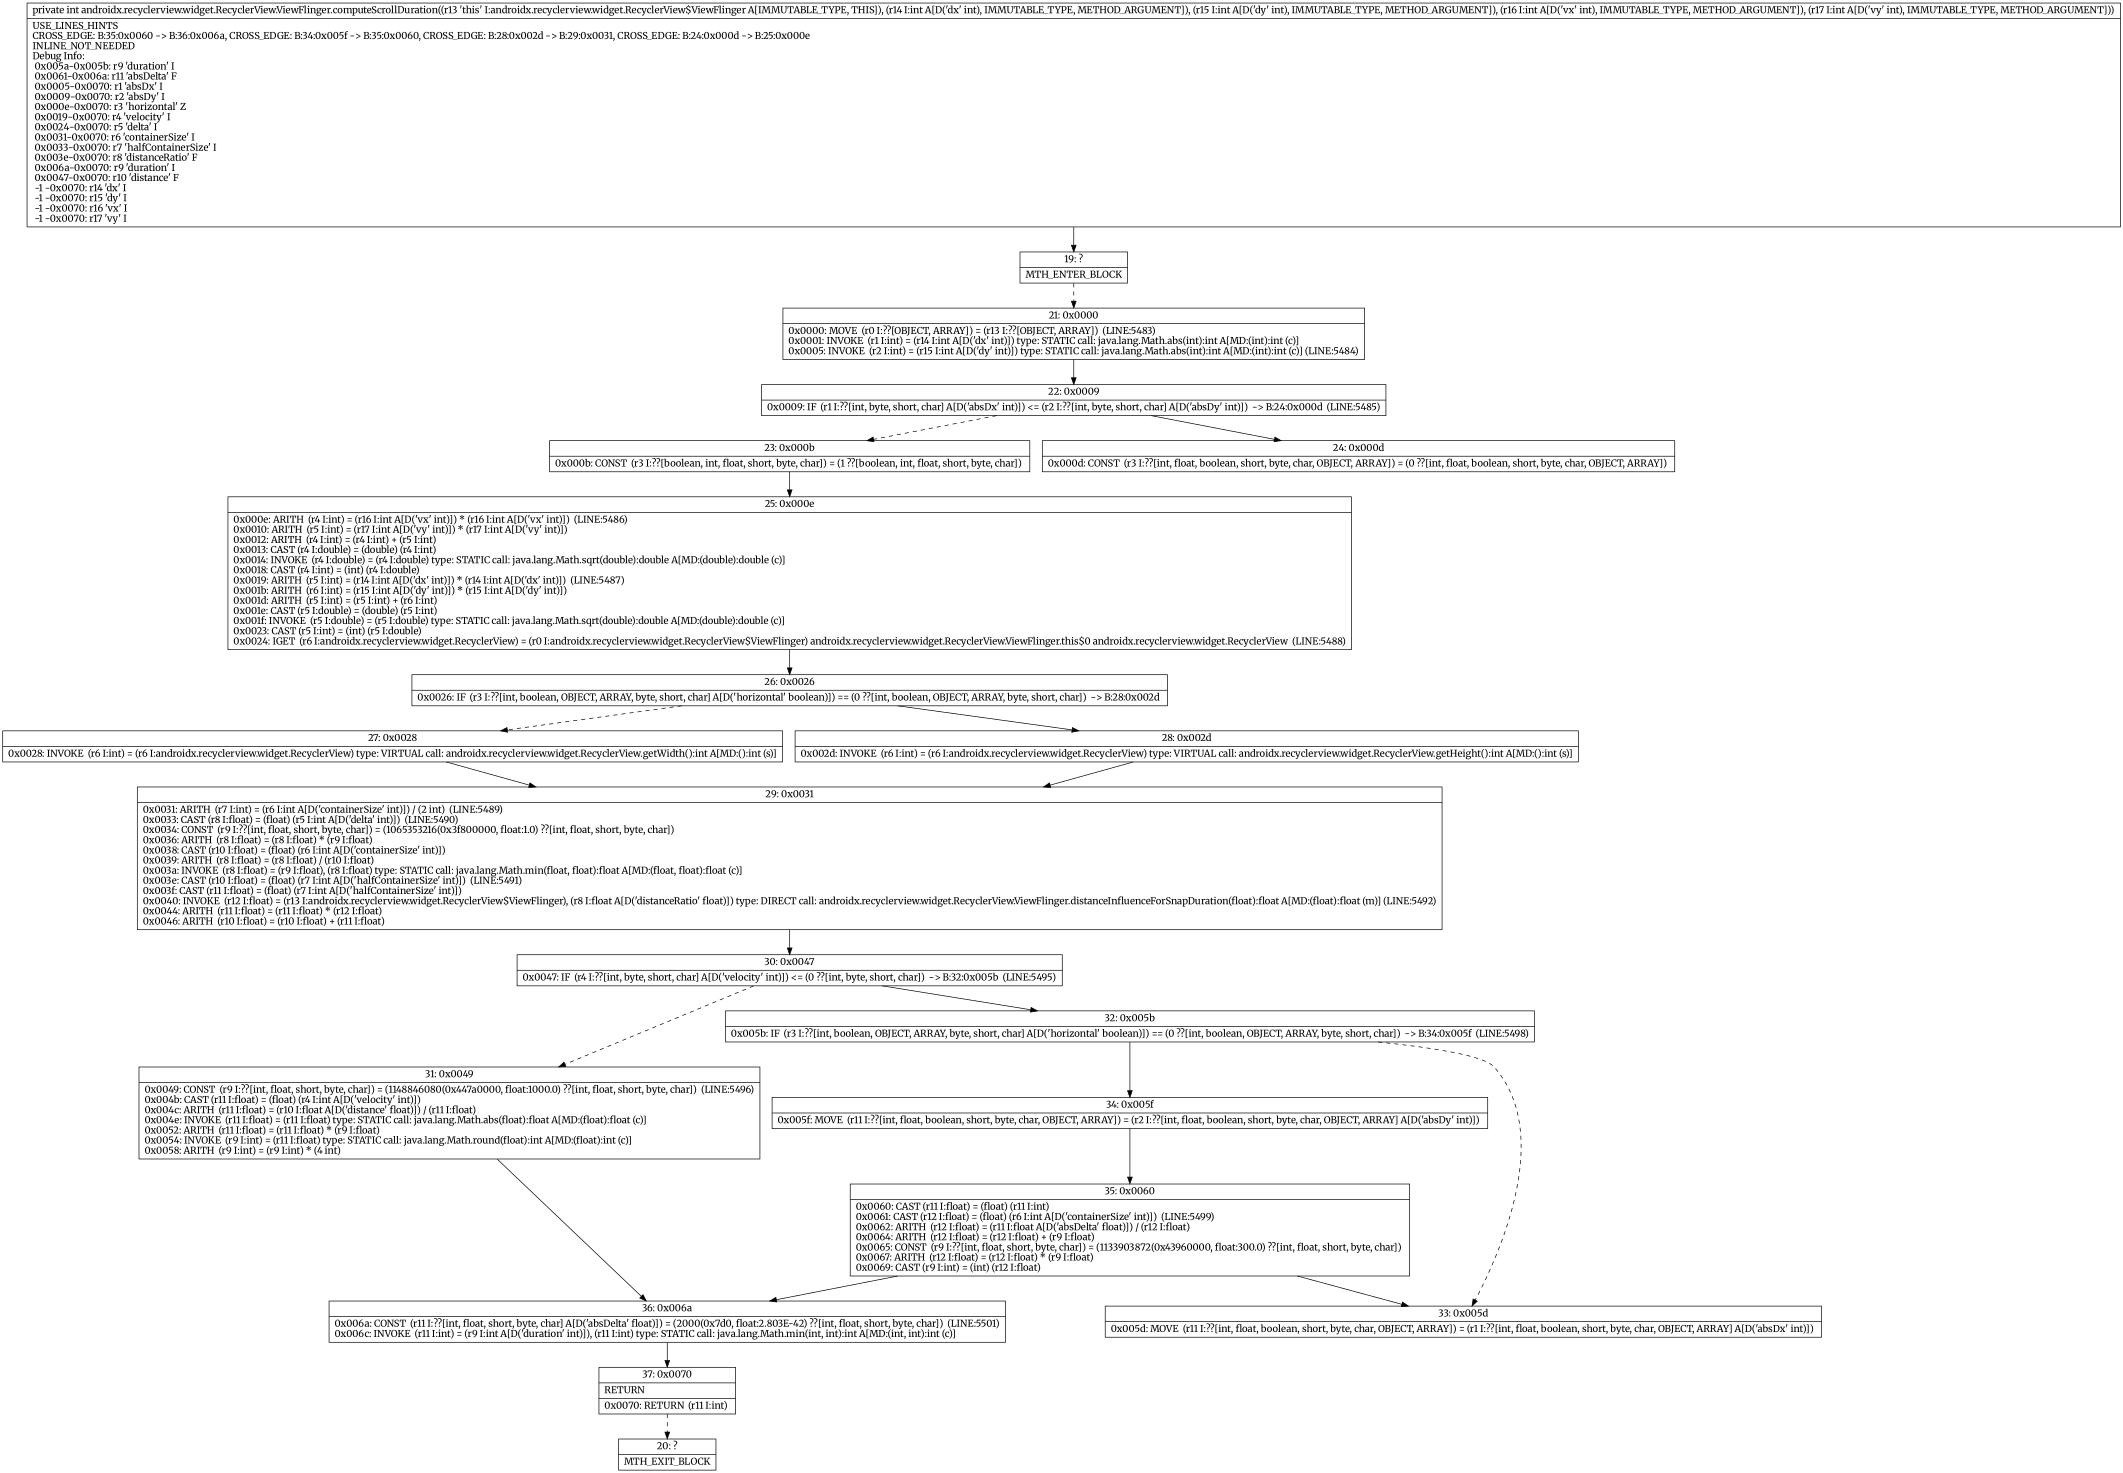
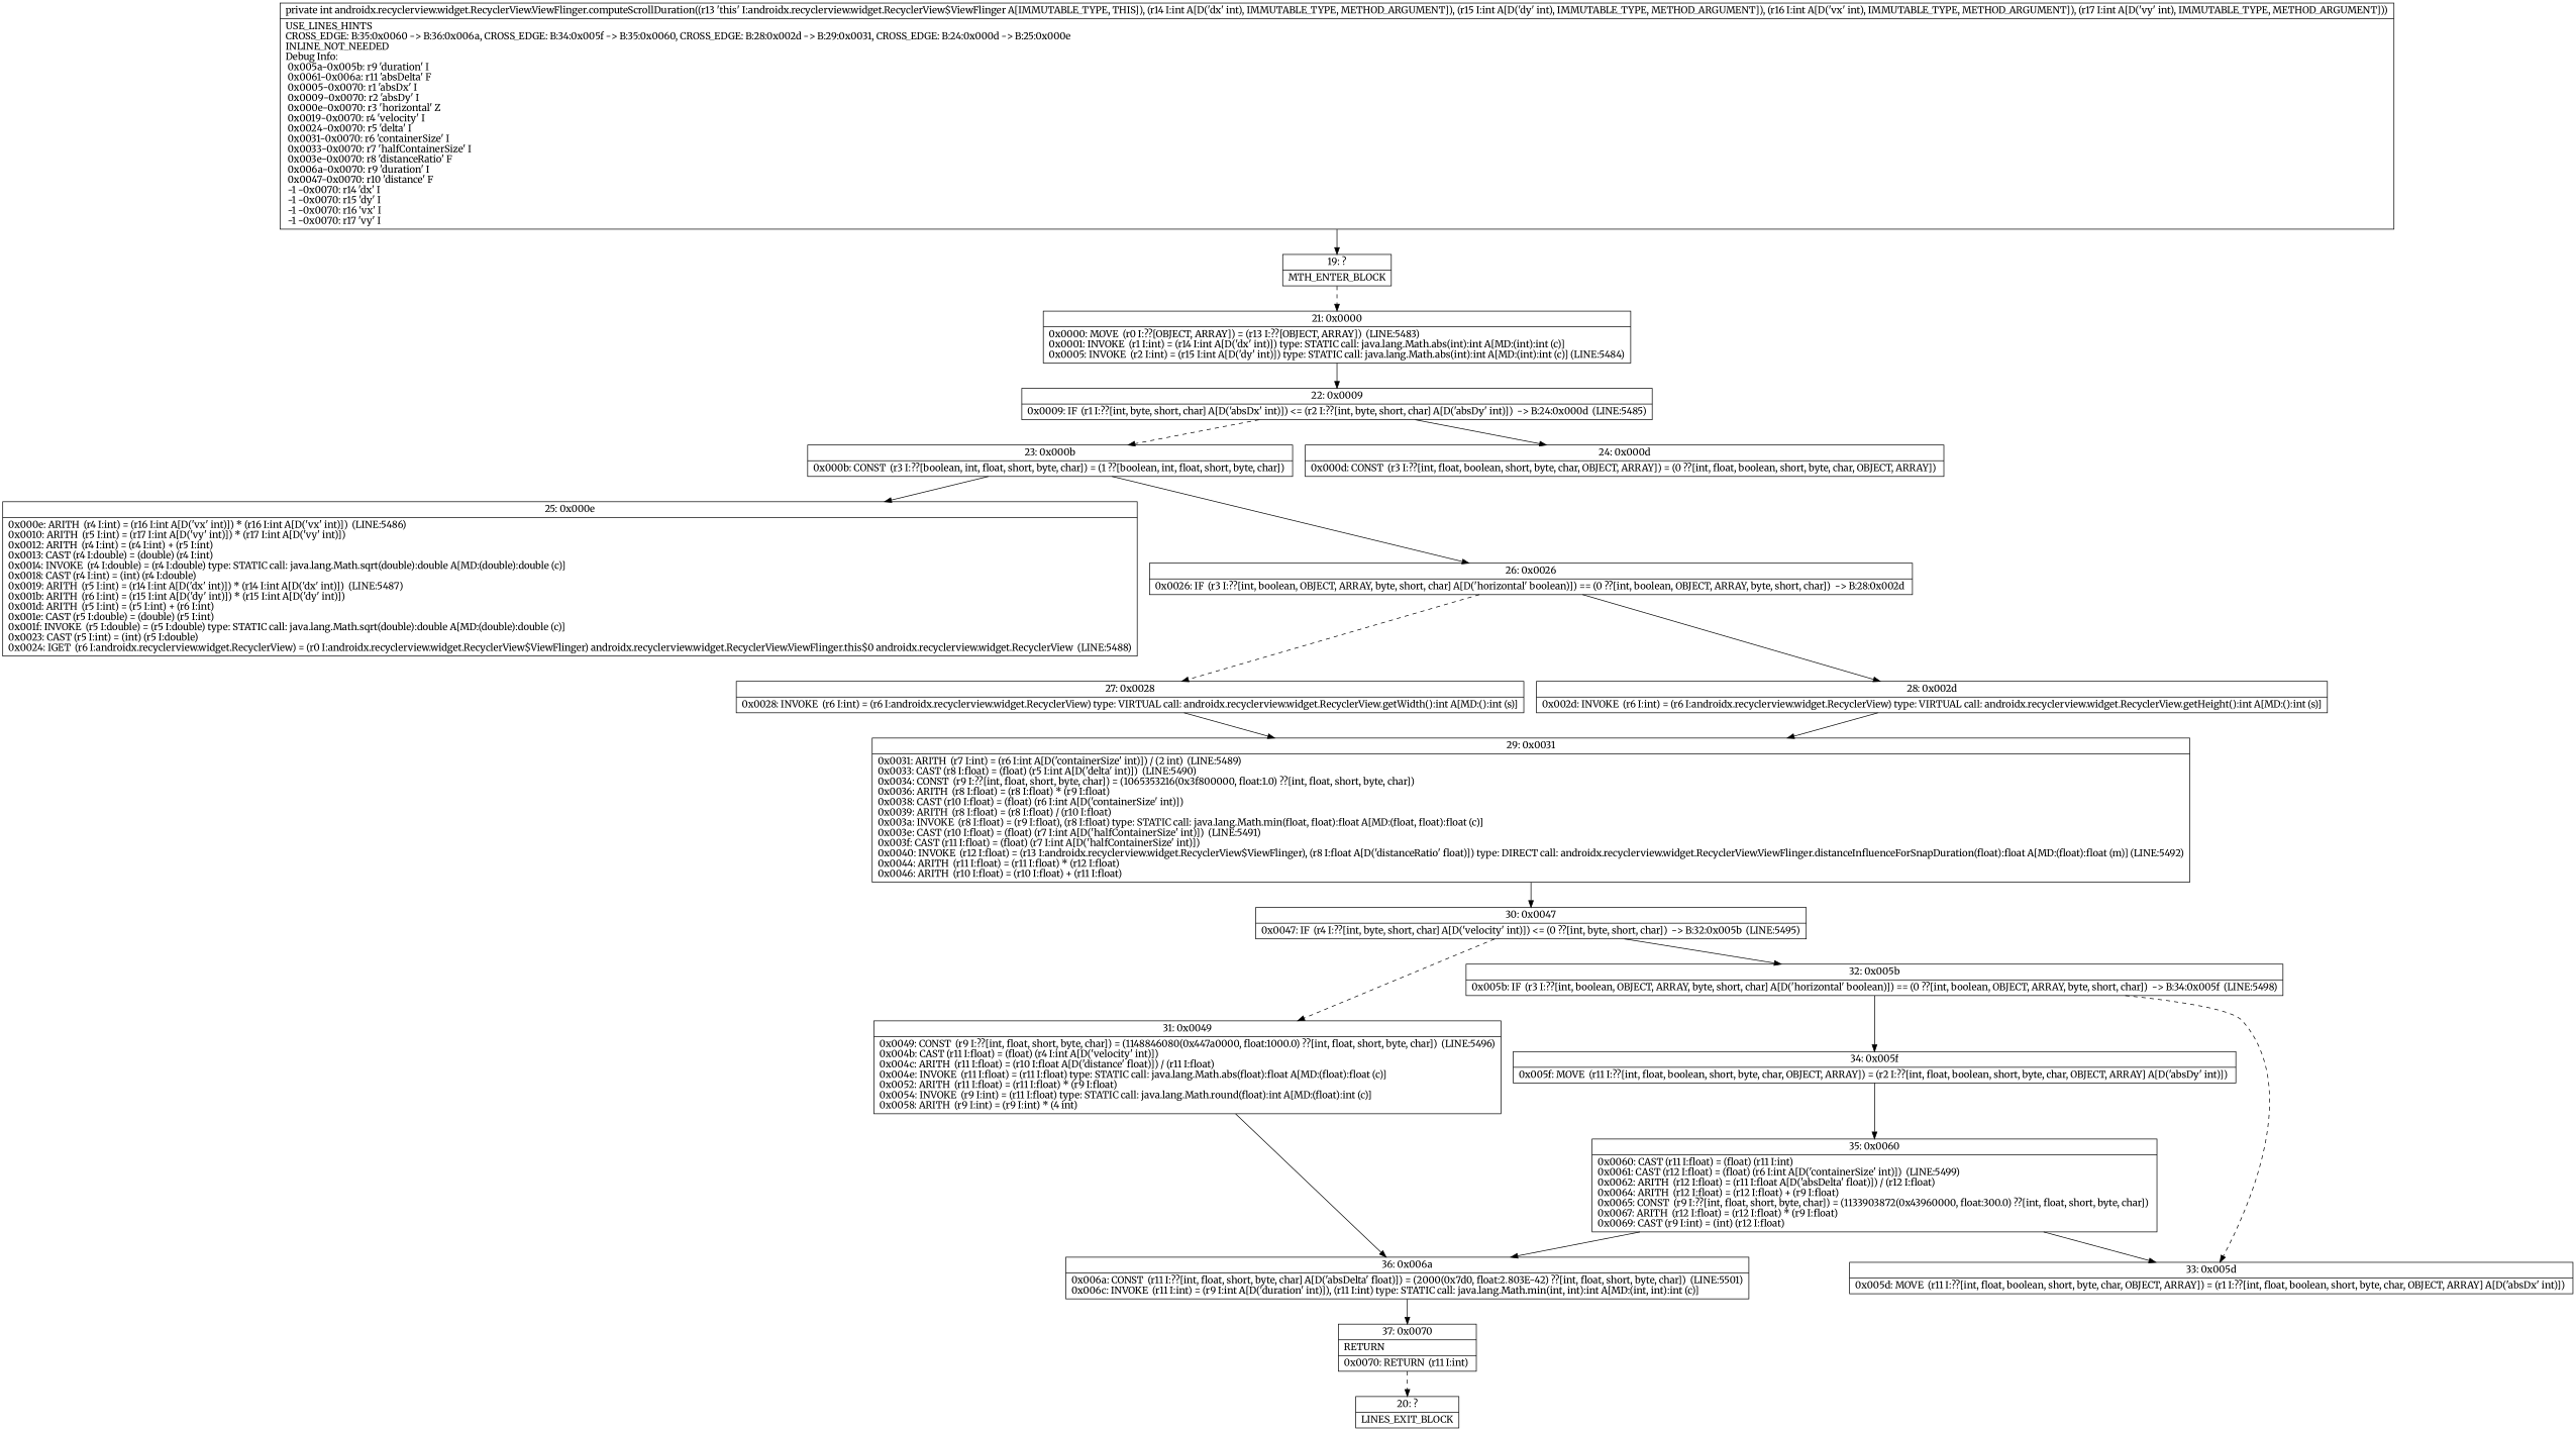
  digraph {
    fontname=Merriweather
    node [fontname=Merriweather shape=record]
    edge [fontname=Merriweather]
    n1 [label="{19\:\ ?|MTH_ENTER_BLOCK\l}"]
    n2 [label="{21\:\ 0x0000|0x0000: MOVE  (r0 I:??[OBJECT, ARRAY]) = (r13 I:??[OBJECT, ARRAY])  (LINE:5483)\l0x0001: INVOKE  (r1 I:int) = (r14 I:int A[D('dx' int)]) type: STATIC call: java.lang.Math.abs(int):int A[MD:(int):int (c)]\l0x0005: INVOKE  (r2 I:int) = (r15 I:int A[D('dy' int)]) type: STATIC call: java.lang.Math.abs(int):int A[MD:(int):int (c)] (LINE:5484)\l}"]
    n3 [label="{22\:\ 0x0009|0x0009: IF  (r1 I:??[int, byte, short, char] A[D('absDx' int)]) \<= (r2 I:??[int, byte, short, char] A[D('absDy' int)])  \-\> B:24:0x000d  (LINE:5485)\l}"]
    n4 [label="{23\:\ 0x000b|0x000b: CONST  (r3 I:??[boolean, int, float, short, byte, char]) = (1 ??[boolean, int, float, short, byte, char]) \l}"]
    n5 [label="{24\:\ 0x000d|0x000d: CONST  (r3 I:??[int, float, boolean, short, byte, char, OBJECT, ARRAY]) = (0 ??[int, float, boolean, short, byte, char, OBJECT, ARRAY]) \l}"]
    n6 [label="{25\:\ 0x000e|0x000e: ARITH  (r4 I:int) = (r16 I:int A[D('vx' int)]) * (r16 I:int A[D('vx' int)])  (LINE:5486)\l0x0010: ARITH  (r5 I:int) = (r17 I:int A[D('vy' int)]) * (r17 I:int A[D('vy' int)]) \l0x0012: ARITH  (r4 I:int) = (r4 I:int) + (r5 I:int) \l0x0013: CAST (r4 I:double) = (double) (r4 I:int) \l0x0014: INVOKE  (r4 I:double) = (r4 I:double) type: STATIC call: java.lang.Math.sqrt(double):double A[MD:(double):double (c)]\l0x0018: CAST (r4 I:int) = (int) (r4 I:double) \l0x0019: ARITH  (r5 I:int) = (r14 I:int A[D('dx' int)]) * (r14 I:int A[D('dx' int)])  (LINE:5487)\l0x001b: ARITH  (r6 I:int) = (r15 I:int A[D('dy' int)]) * (r15 I:int A[D('dy' int)]) \l0x001d: ARITH  (r5 I:int) = (r5 I:int) + (r6 I:int) \l0x001e: CAST (r5 I:double) = (double) (r5 I:int) \l0x001f: INVOKE  (r5 I:double) = (r5 I:double) type: STATIC call: java.lang.Math.sqrt(double):double A[MD:(double):double (c)]\l0x0023: CAST (r5 I:int) = (int) (r5 I:double) \l0x0024: IGET  (r6 I:androidx.recyclerview.widget.RecyclerView) = (r0 I:androidx.recyclerview.widget.RecyclerView$ViewFlinger) androidx.recyclerview.widget.RecyclerView.ViewFlinger.this$0 androidx.recyclerview.widget.RecyclerView  (LINE:5488)\l}"]
    n7 [label="{26\:\ 0x0026|0x0026: IF  (r3 I:??[int, boolean, OBJECT, ARRAY, byte, short, char] A[D('horizontal' boolean)]) == (0 ??[int, boolean, OBJECT, ARRAY, byte, short, char])  \-\> B:28:0x002d \l}"]
    n8 [label="{27\:\ 0x0028|0x0028: INVOKE  (r6 I:int) = (r6 I:androidx.recyclerview.widget.RecyclerView) type: VIRTUAL call: androidx.recyclerview.widget.RecyclerView.getWidth():int A[MD:():int (s)]\l}"]
    n9 [label="{28\:\ 0x002d|0x002d: INVOKE  (r6 I:int) = (r6 I:androidx.recyclerview.widget.RecyclerView) type: VIRTUAL call: androidx.recyclerview.widget.RecyclerView.getHeight():int A[MD:():int (s)]\l}"]
    n10 [label="{29\:\ 0x0031|0x0031: ARITH  (r7 I:int) = (r6 I:int A[D('containerSize' int)]) \/ (2 int)  (LINE:5489)\l0x0033: CAST (r8 I:float) = (float) (r5 I:int A[D('delta' int)])  (LINE:5490)\l0x0034: CONST  (r9 I:??[int, float, short, byte, char]) = (1065353216(0x3f800000, float:1.0) ??[int, float, short, byte, char]) \l0x0036: ARITH  (r8 I:float) = (r8 I:float) * (r9 I:float) \l0x0038: CAST (r10 I:float) = (float) (r6 I:int A[D('containerSize' int)]) \l0x0039: ARITH  (r8 I:float) = (r8 I:float) \/ (r10 I:float) \l0x003a: INVOKE  (r8 I:float) = (r9 I:float), (r8 I:float) type: STATIC call: java.lang.Math.min(float, float):float A[MD:(float, float):float (c)]\l0x003e: CAST (r10 I:float) = (float) (r7 I:int A[D('halfContainerSize' int)])  (LINE:5491)\l0x003f: CAST (r11 I:float) = (float) (r7 I:int A[D('halfContainerSize' int)]) \l0x0040: INVOKE  (r12 I:float) = (r13 I:androidx.recyclerview.widget.RecyclerView$ViewFlinger), (r8 I:float A[D('distanceRatio' float)]) type: DIRECT call: androidx.recyclerview.widget.RecyclerView.ViewFlinger.distanceInfluenceForSnapDuration(float):float A[MD:(float):float (m)] (LINE:5492)\l0x0044: ARITH  (r11 I:float) = (r11 I:float) * (r12 I:float) \l0x0046: ARITH  (r10 I:float) = (r10 I:float) + (r11 I:float) \l}"]
    n11 [label="{30\:\ 0x0047|0x0047: IF  (r4 I:??[int, byte, short, char] A[D('velocity' int)]) \<= (0 ??[int, byte, short, char])  \-\> B:32:0x005b  (LINE:5495)\l}"]
    n12 [label="{31\:\ 0x0049|0x0049: CONST  (r9 I:??[int, float, short, byte, char]) = (1148846080(0x447a0000, float:1000.0) ??[int, float, short, byte, char])  (LINE:5496)\l0x004b: CAST (r11 I:float) = (float) (r4 I:int A[D('velocity' int)]) \l0x004c: ARITH  (r11 I:float) = (r10 I:float A[D('distance' float)]) \/ (r11 I:float) \l0x004e: INVOKE  (r11 I:float) = (r11 I:float) type: STATIC call: java.lang.Math.abs(float):float A[MD:(float):float (c)]\l0x0052: ARITH  (r11 I:float) = (r11 I:float) * (r9 I:float) \l0x0054: INVOKE  (r9 I:int) = (r11 I:float) type: STATIC call: java.lang.Math.round(float):int A[MD:(float):int (c)]\l0x0058: ARITH  (r9 I:int) = (r9 I:int) * (4 int) \l}"]
    n13 [label="{32\:\ 0x005b|0x005b: IF  (r3 I:??[int, boolean, OBJECT, ARRAY, byte, short, char] A[D('horizontal' boolean)]) == (0 ??[int, boolean, OBJECT, ARRAY, byte, short, char])  \-\> B:34:0x005f  (LINE:5498)\l}"]
    n14 [label="{36\:\ 0x006a|0x006a: CONST  (r11 I:??[int, float, short, byte, char] A[D('absDelta' float)]) = (2000(0x7d0, float:2.803E\-42) ??[int, float, short, byte, char])  (LINE:5501)\l0x006c: INVOKE  (r11 I:int) = (r9 I:int A[D('duration' int)]), (r11 I:int) type: STATIC call: java.lang.Math.min(int, int):int A[MD:(int, int):int (c)]\l}"]
    n15 [label="{33\:\ 0x005d|0x005d: MOVE  (r11 I:??[int, float, boolean, short, byte, char, OBJECT, ARRAY]) = (r1 I:??[int, float, boolean, short, byte, char, OBJECT, ARRAY] A[D('absDx' int)]) \l}"]
    n16 [label="{34\:\ 0x005f|0x005f: MOVE  (r11 I:??[int, float, boolean, short, byte, char, OBJECT, ARRAY]) = (r2 I:??[int, float, boolean, short, byte, char, OBJECT, ARRAY] A[D('absDy' int)]) \l}"]
    n17 [label="{37\:\ 0x0070|RETURN\l|0x0070: RETURN  (r11 I:int) \l}"]
-   n18 [label="{20\:\ ?|MTH_EXIT_BLOCK\l}"]
+   n18 [label="{20\:\ ?|LINES_EXIT_BLOCK\l}"]
    n19 [label="{35\:\ 0x0060|0x0060: CAST (r11 I:float) = (float) (r11 I:int) \l0x0061: CAST (r12 I:float) = (float) (r6 I:int A[D('containerSize' int)])  (LINE:5499)\l0x0062: ARITH  (r12 I:float) = (r11 I:float A[D('absDelta' float)]) \/ (r12 I:float) \l0x0064: ARITH  (r12 I:float) = (r12 I:float) + (r9 I:float) \l0x0065: CONST  (r9 I:??[int, float, short, byte, char]) = (1133903872(0x43960000, float:300.0) ??[int, float, short, byte, char]) \l0x0067: ARITH  (r12 I:float) = (r12 I:float) * (r9 I:float) \l0x0069: CAST (r9 I:int) = (int) (r12 I:float) \l}"]
    n20 [label="{private int androidx.recyclerview.widget.RecyclerView.ViewFlinger.computeScrollDuration((r13 'this' I:androidx.recyclerview.widget.RecyclerView$ViewFlinger A[IMMUTABLE_TYPE, THIS]), (r14 I:int A[D('dx' int), IMMUTABLE_TYPE, METHOD_ARGUMENT]), (r15 I:int A[D('dy' int), IMMUTABLE_TYPE, METHOD_ARGUMENT]), (r16 I:int A[D('vx' int), IMMUTABLE_TYPE, METHOD_ARGUMENT]), (r17 I:int A[D('vy' int), IMMUTABLE_TYPE, METHOD_ARGUMENT]))  | USE_LINES_HINTS\lCROSS_EDGE: B:35:0x0060 \-\> B:36:0x006a, CROSS_EDGE: B:34:0x005f \-\> B:35:0x0060, CROSS_EDGE: B:28:0x002d \-\> B:29:0x0031, CROSS_EDGE: B:24:0x000d \-\> B:25:0x000e\lINLINE_NOT_NEEDED\lDebug Info:\l  0x005a\-0x005b: r9 'duration' I\l  0x0061\-0x006a: r11 'absDelta' F\l  0x0005\-0x0070: r1 'absDx' I\l  0x0009\-0x0070: r2 'absDy' I\l  0x000e\-0x0070: r3 'horizontal' Z\l  0x0019\-0x0070: r4 'velocity' I\l  0x0024\-0x0070: r5 'delta' I\l  0x0031\-0x0070: r6 'containerSize' I\l  0x0033\-0x0070: r7 'halfContainerSize' I\l  0x003e\-0x0070: r8 'distanceRatio' F\l  0x006a\-0x0070: r9 'duration' I\l  0x0047\-0x0070: r10 'distance' F\l  \-1 \-0x0070: r14 'dx' I\l  \-1 \-0x0070: r15 'dy' I\l  \-1 \-0x0070: r16 'vx' I\l  \-1 \-0x0070: r17 'vy' I\l}"]
    n1 -> n2 [style=dashed]
    n2 -> n3
    n3 -> n4 [style=dashed]
    n3 -> n5
    n4 -> n6
-   n6 -> n7
+   n4 -> n7
    n7 -> n8 [style=dashed]
    n7 -> n9
    n8 -> n10
    n9 -> n10
    n10 -> n11
    n11 -> n12 [style=dashed]
    n11 -> n13
    n12 -> n14
    n13 -> n15 [style=dashed]
    n13 -> n16
    n14 -> n17
    n16 -> n19
    n17 -> n18 [style=dashed]
    n19 -> n14
    n19 -> n15
    n20 -> n1
  }
